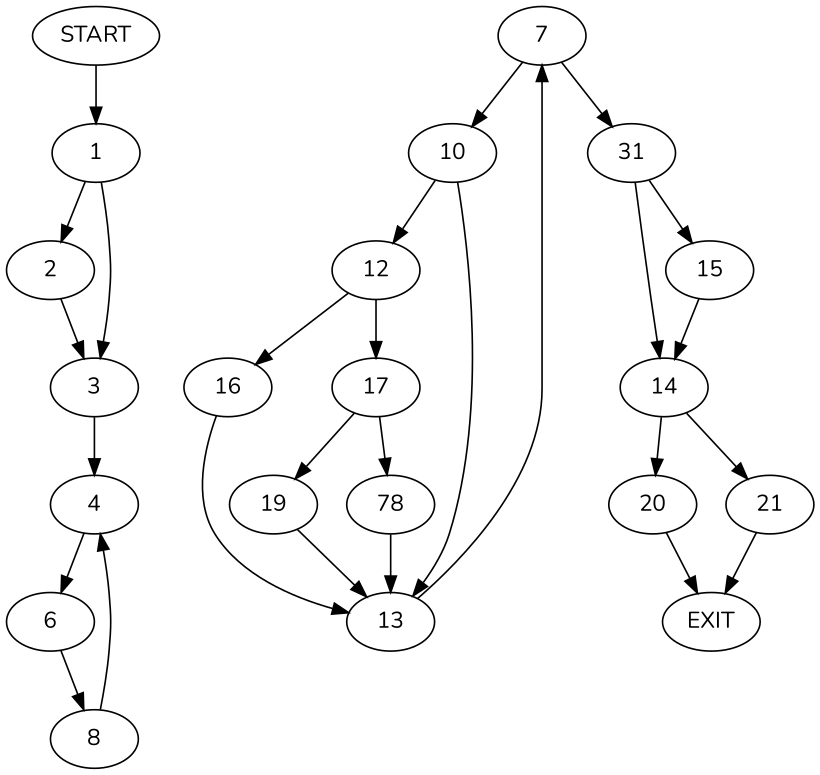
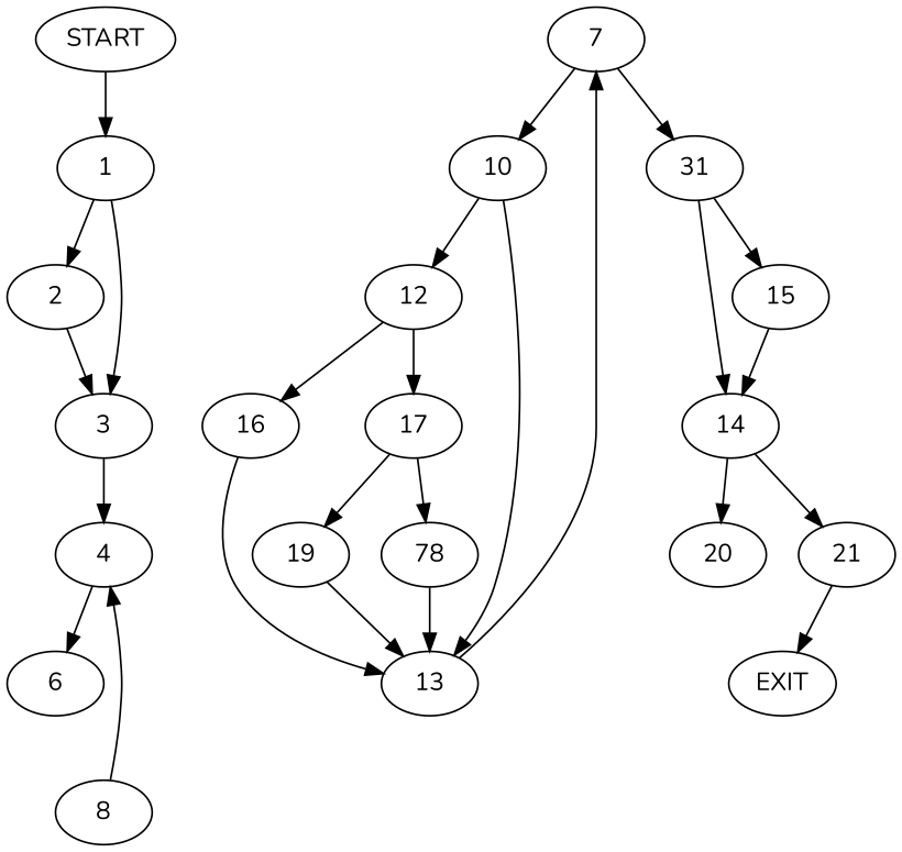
  digraph {
    fontname=Nunito
    node [fontname=Nunito]
    edge [fontname=Nunito]
    n1 [label=START]
    1
    2
    3
    n5 [label=EXIT]
    4
    6
    8
    7
    10
    n11 [label=31]
    12
    13
    14
    15
    16
    17
    20
    21
    n20 [label=78]
    19
    n1 -> 1
    1 -> 2
    1 -> 3
    2 -> 3
    3 -> 4
    4 -> 6
-   6 -> 8
    8 -> 4
    7 -> 10
    7 -> n11
    10 -> 12
    10 -> 13
    n11 -> 14
    n11 -> 15
    12 -> 16
    12 -> 17
    13 -> 7
    14 -> 20
    14 -> 21
    15 -> 14
    16 -> 13
    17 -> n20
    17 -> 19
-   20 -> n5
    21 -> n5
    n20 -> 13
    19 -> 13
  }
